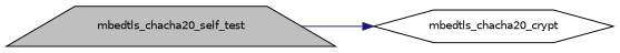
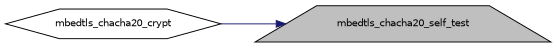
  digraph {
    rankdir=LR
    node [color=black fontname=Helvetica fontsize=10 style=filled]
    n1 [fillcolor=grey75 fontcolor=black height=0.2 label=mbedtls_chacha20_self_test shape=trapezium width=0.4]
    n2 [fillcolor=white height=0.2 label=mbedtls_chacha20_crypt shape=hexagon width=0.4]
-   n1 -> n2 [color=midnightblue fontname=Helvetica fontsize=10 labelfontname=Helvetica labelfontsize=10 style=solid]
+   n2 -> n1 [color=midnightblue fontname=Helvetica fontsize=10 labelfontname=Helvetica labelfontsize=10 style=solid]
  }
